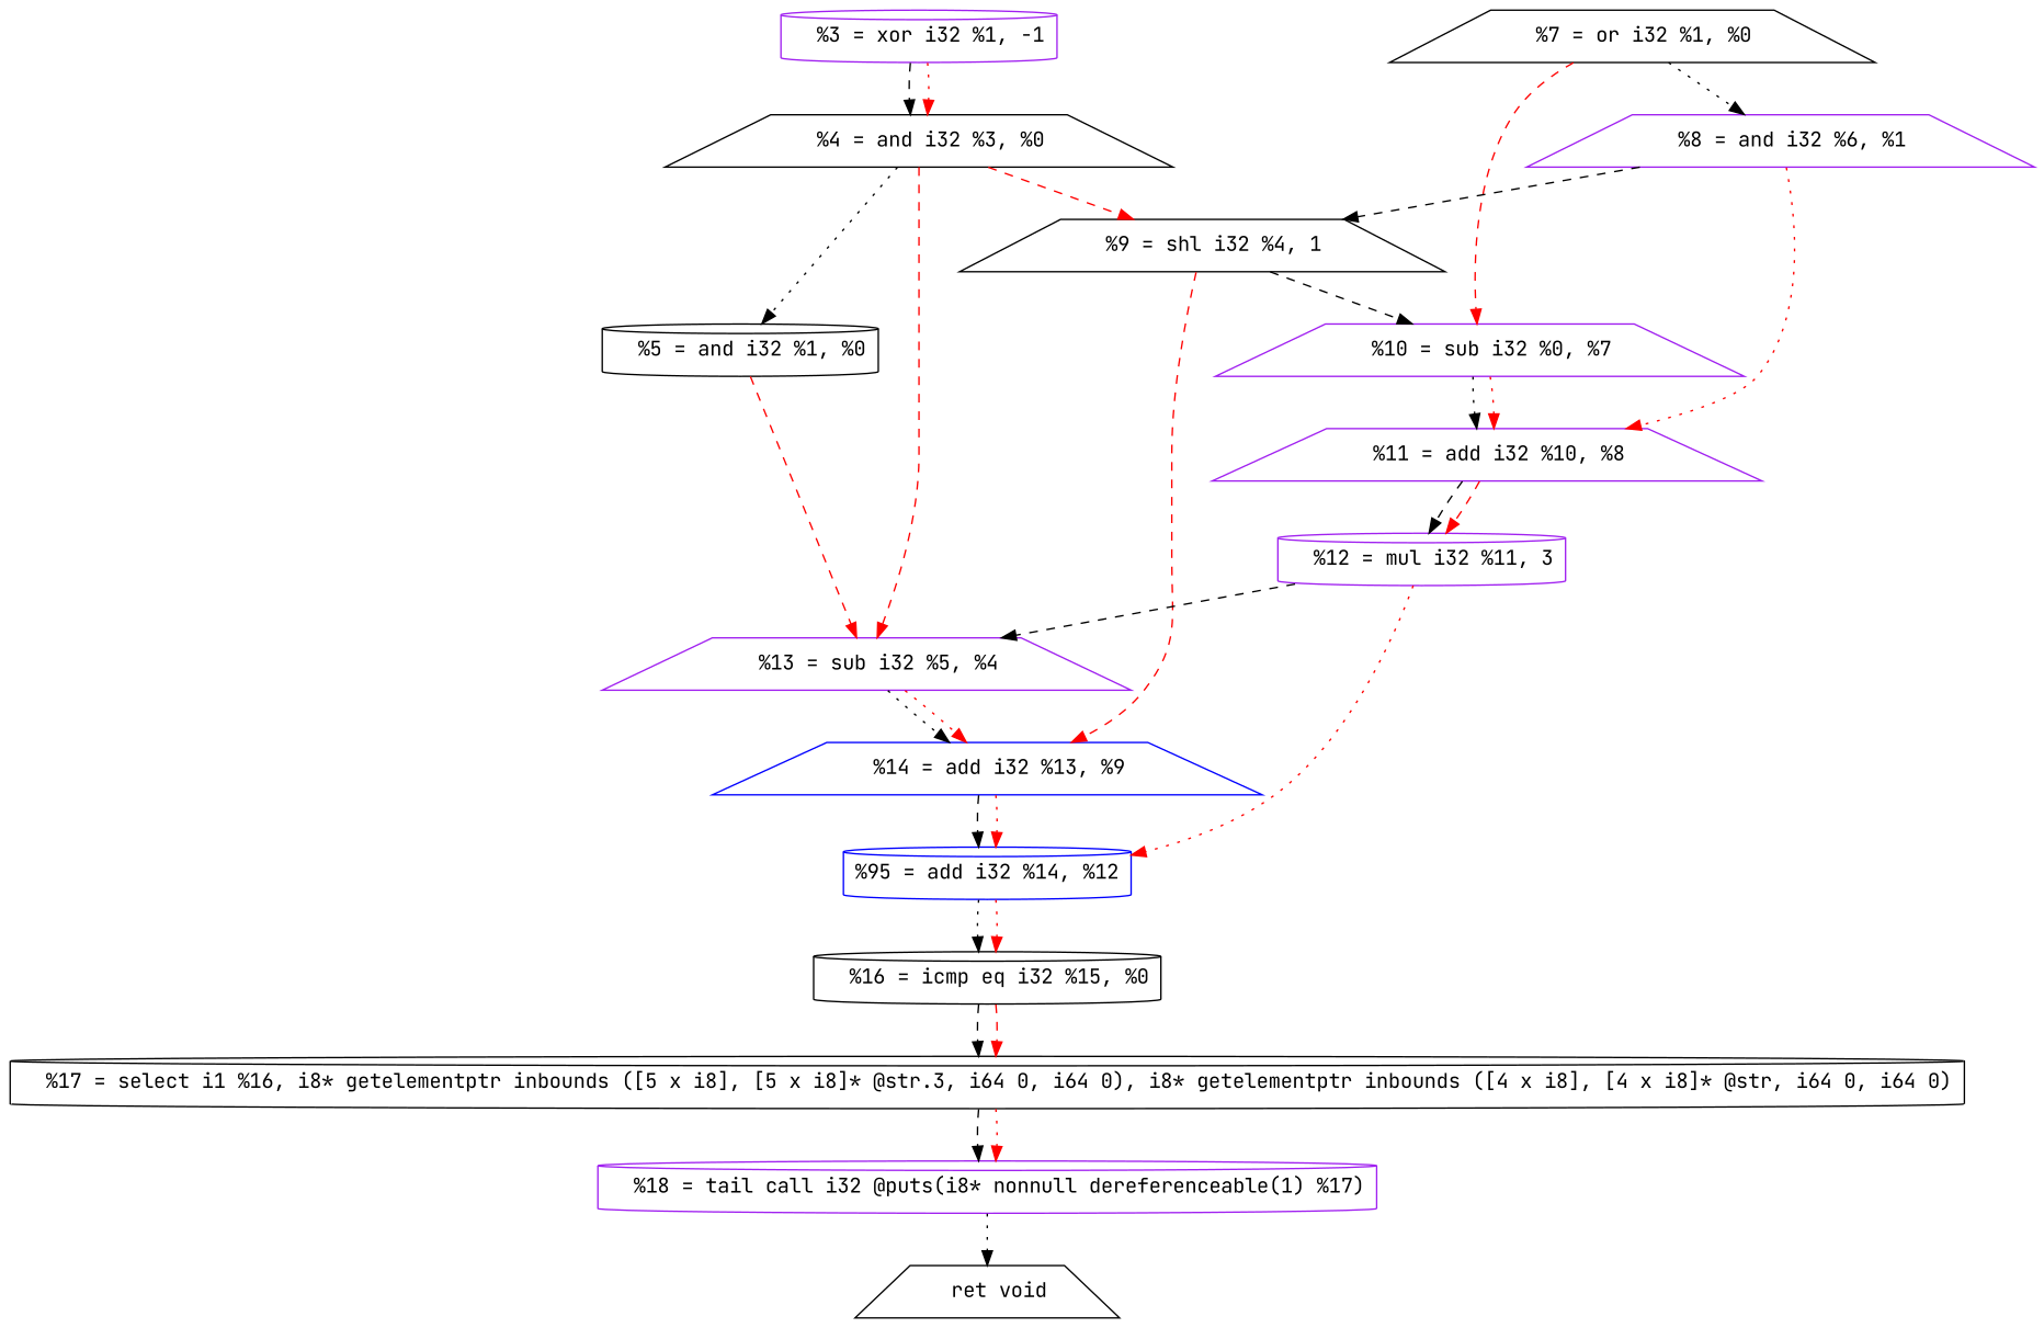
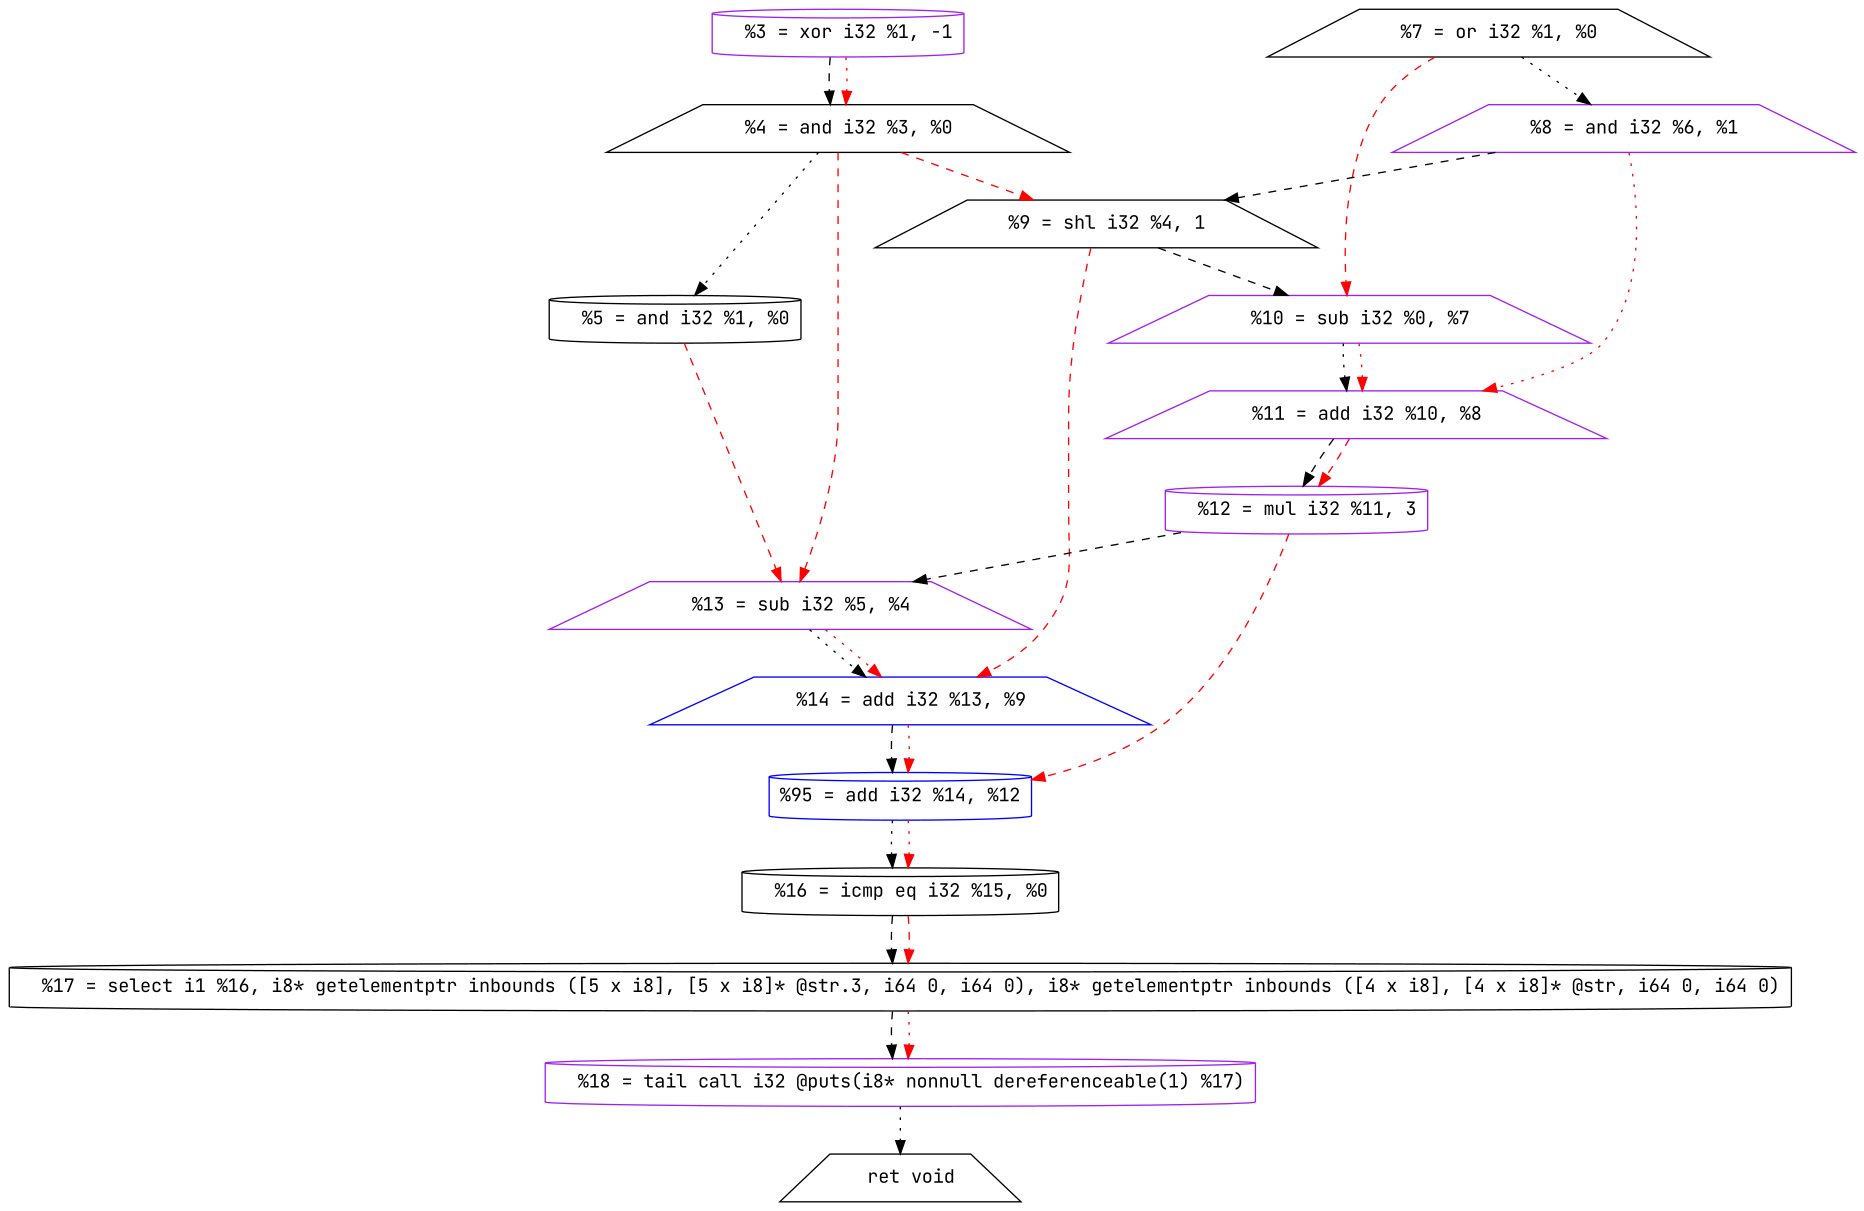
  digraph {
    fontname="JetBrains Mono"
    node [color=purple fontname="JetBrains Mono" shape=trapezium]
    edge [fontname="JetBrains Mono" style=dashed color=red]
    n1 [label="  %3 = xor i32 %1, -1" shape=cylinder]
    n2 [color=black label="  %4 = and i32 %3, %0"]
    n3 [color=black label="  %5 = and i32 %1, %0" shape=cylinder]
    n4 [color=black label="  %9 = shl i32 %4, 1"]
    n5 [label="  %13 = sub i32 %5, %4"]
    n6 [label="  %10 = sub i32 %0, %7"]
    n7 [color=blue label="  %14 = add i32 %13, %9"]
    n8 [color=black label="  %7 = or i32 %1, %0"]
    n9 [label="  %8 = and i32 %6, %1"]
    n10 [label="  %11 = add i32 %10, %8"]
    n11 [label="  %12 = mul i32 %11, 3" shape=cylinder]
    n12 [color=blue label="%95 = add i32 %14, %12" shape=cylinder]
    n13 [color=black label="  %16 = icmp eq i32 %15, %0" shape=cylinder]
    n14 [color=black label="  %17 = select i1 %16, i8* getelementptr inbounds ([5 x i8], [5 x i8]* @str.3, i64 0, i64 0), i8* getelementptr inbounds ([4 x i8], [4 x i8]* @str, i64 0, i64 0)" shape=cylinder]
    n15 [label="  %18 = tail call i32 @puts(i8* nonnull dereferenceable(1) %17)" shape=cylinder]
    n16 [color=black label="  ret void"]
    n1 -> n2 [color=""]
    n1 -> n2 [style=dotted]
    n2 -> n3 [style=dotted color=""]
    n2 -> n4
    n2 -> n5
    n3 -> n5
    n4 -> n6 [color=""]
    n4 -> n7
    n5 -> n7 [style=dotted color=""]
    n5 -> n7 [style=dotted]
    n6 -> n10 [style=dotted color=""]
    n6 -> n10 [style=dotted]
    n7 -> n12 [color=""]
    n7 -> n12 [style=dotted]
    n8 -> n6
    n8 -> n9 [style=dotted color=""]
    n9 -> n4 [color=""]
    n9 -> n10 [style=dotted]
    n10 -> n11 [color=""]
    n10 -> n11
    n11 -> n5 [color=""]
-   n11 -> n12 [style=dotted]
+   n11 -> n12
    n12 -> n13 [style=dotted color=""]
    n12 -> n13 [style=dotted]
    n13 -> n14 [color=""]
    n13 -> n14
    n14 -> n15 [color=""]
    n14 -> n15 [style=dotted]
    n15 -> n16 [style=dotted color=""]
  }
